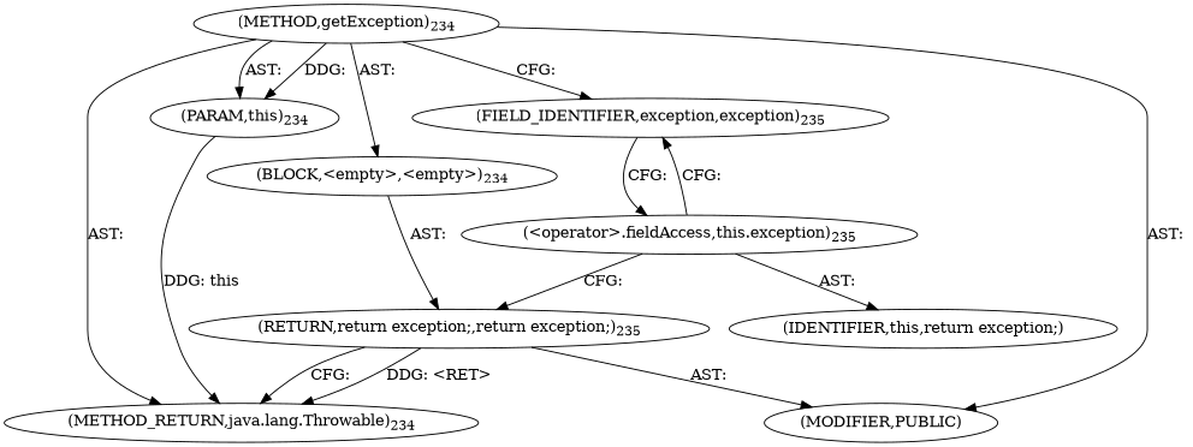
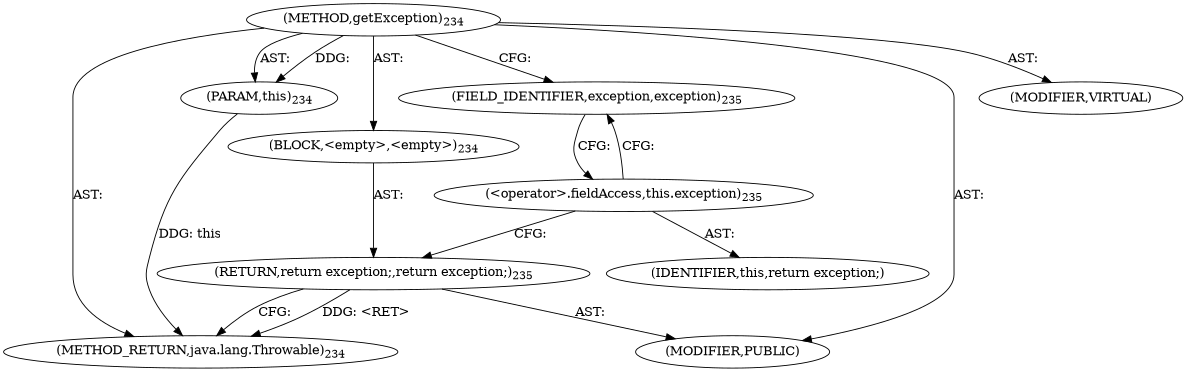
  digraph {
    n1 [label=<(METHOD,getException)<SUB>234</SUB>>]
    n2 [label=<(PARAM,this)<SUB>234</SUB>>]
    n3 [label=<(BLOCK,&lt;empty&gt;,&lt;empty&gt;)<SUB>234</SUB>>]
    n4 [label=<(FIELD_IDENTIFIER,exception,exception)<SUB>235</SUB>>]
    n5 [label=<(MODIFIER,PUBLIC)>]
+   n6 [label=<(MODIFIER,VIRTUAL)>]
    n7 [label=<(METHOD_RETURN,java.lang.Throwable)<SUB>234</SUB>>]
    n8 [label=<(RETURN,return exception;,return exception;)<SUB>235</SUB>>]
    n9 [label=<(&lt;operator&gt;.fieldAccess,this.exception)<SUB>235</SUB>>]
    n10 [label=<(IDENTIFIER,this,return exception;)>]
    n1 -> n2 [label="AST: "]
    n1 -> n2 [label="DDG: "]
    n1 -> n3 [label="AST: "]
    n1 -> n4 [label="CFG: "]
    n1 -> n5 [label="AST: "]
+   n1 -> n6 [label="AST: "]
    n1 -> n7 [label="AST: "]
    n2 -> n7 [label="DDG: this"]
    n3 -> n8 [label="AST: "]
    n4 -> n9 [label="CFG: "]
    n8 -> n5 [label="AST: "]
    n8 -> n7 [label="CFG: "]
    n8 -> n7 [label="DDG: &lt;RET&gt;"]
    n9 -> n4 [label="CFG: "]
    n9 -> n8 [label="CFG: "]
    n9 -> n10 [label="AST: "]
  }
